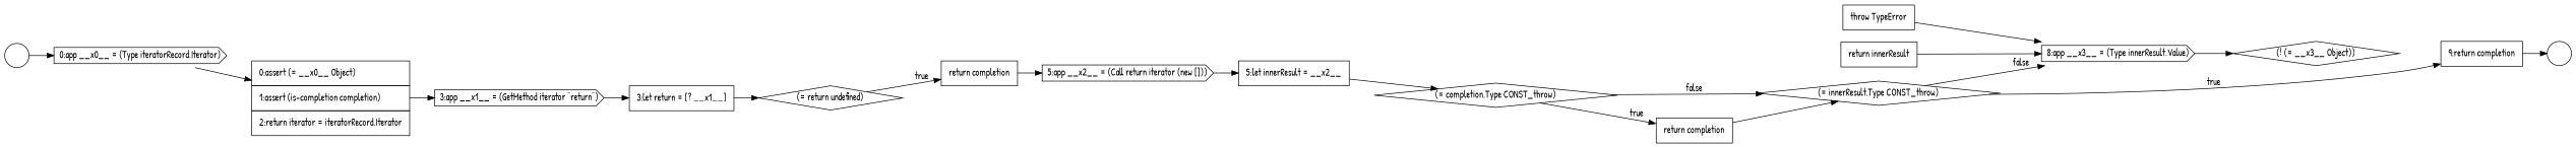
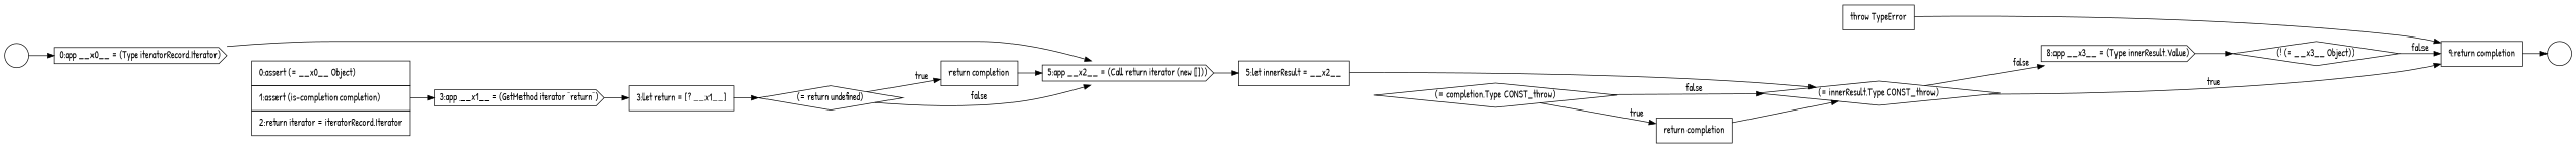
  digraph {
    fontname="Patrick Hand"
    rankdir=LR
    node [color=black fillcolor=white fontname="Patrick Hand" shape=none style=filled]
    edge [color=black fontname="Patrick Hand"]
    n1 [label=<<font color="black">     <table border="0" cellborder="1" cellspacing="0" cellpadding="10">       <tr><td align="left">throw TypeError</td></tr>     </table>   </font>> margin=0]
    n2 [label=<<font color="black">     <table border="0" cellborder="1" cellspacing="0" cellpadding="10">       <tr><td align="left">9:return completion</td></tr>     </table>   </font>> margin=0]
    n3 [label=" " shape=circle]
    n4 [label=<<font color="black">(= return undefined)</font>> shape=diamond]
    n5 [label=<<font color="black">     <table border="0" cellborder="1" cellspacing="0" cellpadding="10">       <tr><td align="left">return completion</td></tr>     </table>   </font>> margin=0]
    n6 [label=<<font color="black">5:app __x2__ = (Call return iterator (new []))</font>> shape=cds]
    n7 [label=<<font color="black">     <table border="0" cellborder="1" cellspacing="0" cellpadding="10">       <tr><td align="left">5:let innerResult = __x2__</td></tr>     </table>   </font>> margin=0]
    n8 [label=<<font color="black">(= innerResult.Type CONST_throw)</font>> shape=diamond]
    n9 [label=<<font color="black">8:app __x3__ = (Type innerResult.Value)</font>> shape=cds]
    n10 [label=<<font color="black">(! (= __x3__ Object))</font>> shape=diamond]
-   n11 [label=<<font color="black">     <table border="0" cellborder="1" cellspacing="0" cellpadding="10">       <tr><td align="left">return innerResult</td></tr>     </table>   </font>> margin=0]
    n12 [label=<<font color="black">0:app __x0__ = (Type iteratorRecord.Iterator)</font>> shape=cds]
    n13 [label=<<font color="black">     <table border="0" cellborder="1" cellspacing="0" cellpadding="10">       <tr><td align="left">0:assert (= __x0__ Object)</td></tr>       <tr><td align="left">1:assert (is-completion completion)</td></tr>       <tr><td align="left">2:return iterator = iteratorRecord.Iterator</td></tr>     </table>   </font>> margin=0]
    n14 [label=<<font color="black">3:app __x1__ = (GetMethod iterator &quot;return&quot;)</font>> shape=cds]
    n15 [label=<<font color="black">(= completion.Type CONST_throw)</font>> shape=diamond]
    n16 [label=<<font color="black">     <table border="0" cellborder="1" cellspacing="0" cellpadding="10">       <tr><td align="left">return completion</td></tr>     </table>   </font>> margin=0]
    n17 [label=<<font color="black">     <table border="0" cellborder="1" cellspacing="0" cellpadding="10">       <tr><td align="left">3:let return = [? __x1__]</td></tr>     </table>   </font>> margin=0]
    n18 [label=" " shape=circle]
-   n1 -> n9
+   n1 -> n2
    n2 -> n3
    n4 -> n5 [label=<<font color="black">true</font>>]
+   n4 -> n6 [label=<<font color="black">false</font>>]
    n5 -> n6
    n6 -> n7
-   n7 -> n15
+   n7 -> n8
    n8 -> n2 [label=<<font color="black">true</font>>]
    n8 -> n9 [label=<<font color="black">false</font>>]
    n9 -> n10
-   n11 -> n9
-   n12 -> n13
+   n10 -> n2 [label=<<font color="black">false</font>>]
+   n12 -> n6
    n13 -> n14
    n14 -> n17
    n15 -> n8 [label=<<font color="black">false</font>>]
    n15 -> n16 [label=<<font color="black">true</font>>]
    n16 -> n8
    n17 -> n4
    n18 -> n12
  }
